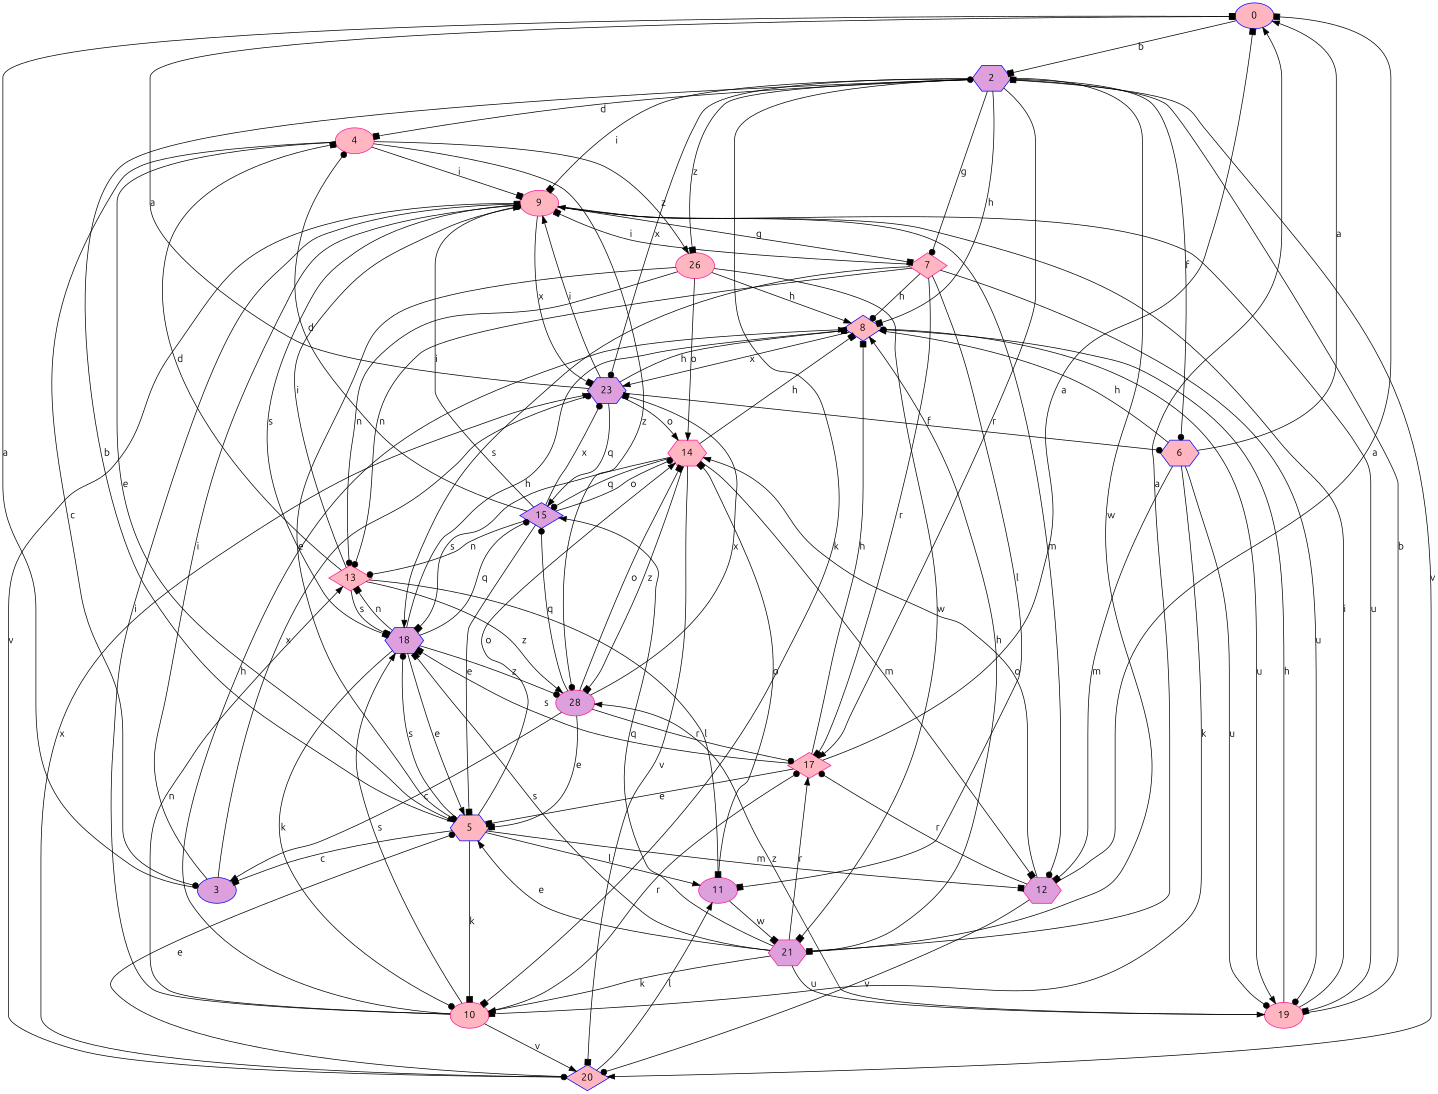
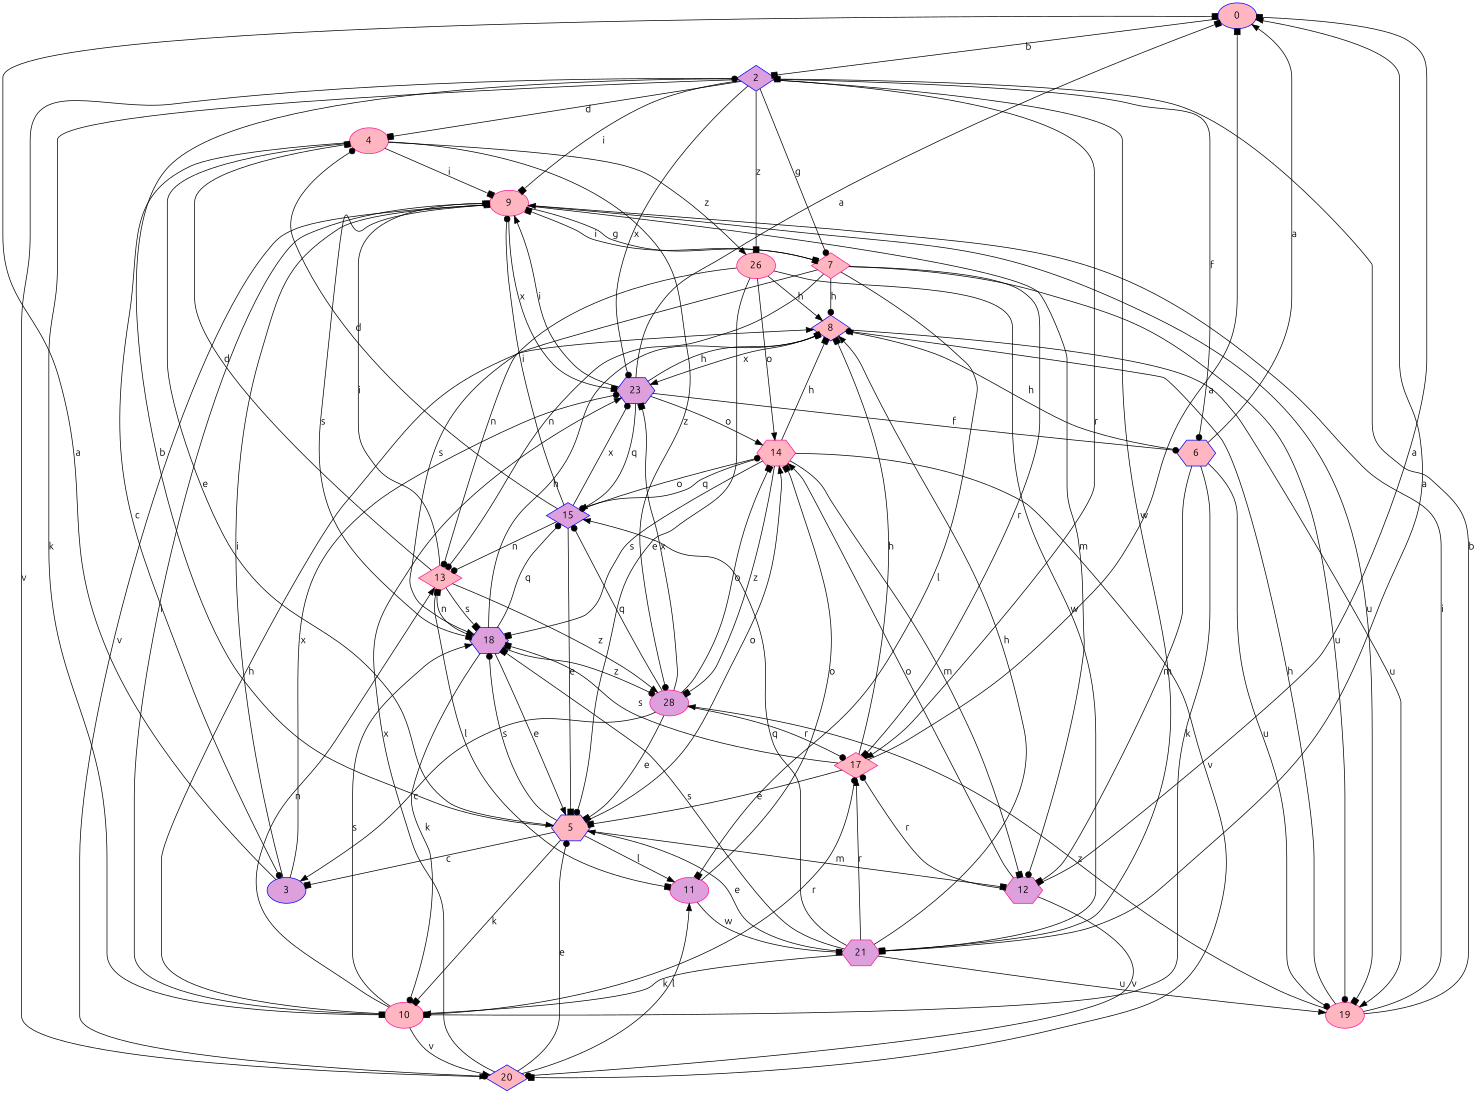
  strict digraph {
    fontname=Ubuntu
    node [color=deeppink fillcolor=lightpink fontname=Ubuntu shape=ellipse style=filled]
    edge [arrowhead=box fontname=Ubuntu]
    0 [color=blue]
-   2 [color=blue fillcolor=plum shape=hexagon]
+   2 [color=blue fillcolor=plum shape=diamond]
    4
    6 [color=blue shape=hexagon]
    7 [shape=diamond]
    8 [color=blue shape=diamond]
    9
    10
    17 [shape=diamond]
    20 [color=blue shape=diamond]
    21 [fillcolor=plum shape=hexagon]
    23 [color=blue fillcolor=plum shape=hexagon]
    26
    3 [color=blue fillcolor=plum]
    5 [color=blue shape=hexagon]
    28 [fillcolor=plum]
    12 [fillcolor=plum shape=hexagon]
    19
    11 [fillcolor=plum]
    18 [color=blue fillcolor=plum shape=hexagon]
    13 [shape=diamond]
    15 [color=blue fillcolor=plum shape=diamond]
    14 [shape=hexagon]
    0 -> 2 [label=b]
    2 -> 4 [label=d]
    2 -> 6 [arrowhead=dot label=f]
    2 -> 7 [arrowhead=dot label=g]
-   2 -> 8 [label=h]
    2 -> 9 [label=i]
    2 -> 10 [label=k]
    2 -> 17 [arrowhead=normal label=r]
    2 -> 20 [arrowhead=normal label=v]
    2 -> 21 [label=w]
    2 -> 23 [arrowhead=dot label=x]
    2 -> 26 [label=z]
    4 -> 9 [label=i]
    4 -> 26 [arrowhead=normal label=z]
    4 -> 3 [arrowhead=dot label=c]
    4 -> 5 [arrowhead=normal label=e]
    4 -> 28 [arrowhead=dot label=z]
    6 -> 0 [arrowhead=normal label=a]
    6 -> 8 [arrowhead=normal label=h]
    6 -> 10 [label=k]
    6 -> 12 [label=m]
    6 -> 19 [arrowhead=dot label=u]
    7 -> 8 [arrowhead=dot label=h]
    7 -> 9 [label=i]
    7 -> 17 [label=r]
    7 -> 19 [arrowhead=dot label=u]
    7 -> 11 [label=l]
    7 -> 18 [arrowhead=normal label=s]
    7 -> 13 [arrowhead=dot label=n]
    8 -> 23 [arrowhead=normal label=x]
    8 -> 19 [arrowhead=normal label=u]
    9 -> 7 [label=g]
    9 -> 20 [arrowhead=dot label=v]
    9 -> 23 [label=x]
    9 -> 12 [arrowhead=dot label=m]
    9 -> 19 [label=u]
    9 -> 18 [label=s]
    10 -> 8 [arrowhead=normal label=h]
    10 -> 9 [label=i]
    10 -> 17 [arrowhead=dot label=r]
    10 -> 20 [arrowhead=normal label=v]
    10 -> 18 [arrowhead=normal label=s]
    10 -> 13 [arrowhead=normal label=n]
    17 -> 0 [label=a]
    17 -> 8 [label=h]
    17 -> 5 [label=e]
    17 -> 18 [label=s]
    20 -> 23 [arrowhead=normal label=x]
    20 -> 5 [arrowhead=dot label=e]
    20 -> 11 [arrowhead=normal label=l]
    21 -> 0 [arrowhead=normal label=a]
    21 -> 8 [arrowhead=normal label=h]
    21 -> 10 [arrowhead=normal label=k]
    21 -> 17 [arrowhead=normal label=r]
    21 -> 5 [arrowhead=normal label=e]
    21 -> 19 [arrowhead=normal label=u]
    21 -> 18 [label=s]
    21 -> 15 [arrowhead=normal label=q]
    23 -> 0 [label=a]
    23 -> 6 [arrowhead=dot label=f]
    23 -> 8 [arrowhead=dot label=h]
    23 -> 9 [arrowhead=normal label=i]
    23 -> 15 [arrowhead=normal label=q]
    23 -> 14 [arrowhead=normal label=o]
    26 -> 8 [arrowhead=normal label=h]
    26 -> 21 [label=w]
    26 -> 5 [arrowhead=dot label=e]
    26 -> 13 [arrowhead=dot label=n]
    26 -> 14 [arrowhead=normal label=o]
    3 -> 0 [label=a]
    3 -> 9 [label=i]
    3 -> 23 [arrowhead=dot label=x]
    5 -> 2 [arrowhead=dot label=b]
    5 -> 10 [label=k]
    5 -> 3 [label=c]
    5 -> 12 [label=m]
    5 -> 11 [arrowhead=normal label=l]
    5 -> 18 [arrowhead=dot label=s]
    5 -> 14 [arrowhead=normal label=o]
    28 -> 17 [arrowhead=dot label=r]
    28 -> 23 [label=x]
    28 -> 3 [arrowhead=normal label=c]
    28 -> 5 [label=e]
    28 -> 15 [arrowhead=dot label=q]
    28 -> 14 [label=o]
    12 -> 0 [label=a]
    12 -> 17 [arrowhead=dot label=r]
    12 -> 20 [arrowhead=dot label=v]
    12 -> 14 [arrowhead=normal label=o]
    19 -> 2 [label=b]
    19 -> 8 [arrowhead=dot label=h]
    19 -> 9 [arrowhead=normal label=i]
    19 -> 28 [arrowhead=normal label=z]
    11 -> 21 [label=w]
    11 -> 14 [label=o]
    18 -> 8 [label=h]
    18 -> 10 [arrowhead=dot label=k]
    18 -> 5 [arrowhead=normal label=e]
    18 -> 28 [arrowhead=dot label=z]
    18 -> 13 [label=n]
    18 -> 15 [arrowhead=dot label=q]
    13 -> 4 [label=d]
    13 -> 9 [arrowhead=normal label=i]
    13 -> 28 [arrowhead=normal label=z]
    13 -> 11 [label=l]
    13 -> 18 [label=s]
    15 -> 4 [arrowhead=dot label=d]
    15 -> 9 [arrowhead=dot label=i]
    15 -> 23 [arrowhead=dot label=x]
    15 -> 5 [label=e]
    15 -> 13 [arrowhead=dot label=n]
    15 -> 14 [arrowhead=dot label=o]
    14 -> 8 [label=h]
    14 -> 20 [label=v]
    14 -> 28 [label=z]
    14 -> 12 [label=m]
    14 -> 18 [label=s]
    14 -> 15 [arrowhead=dot label=q]
  }
